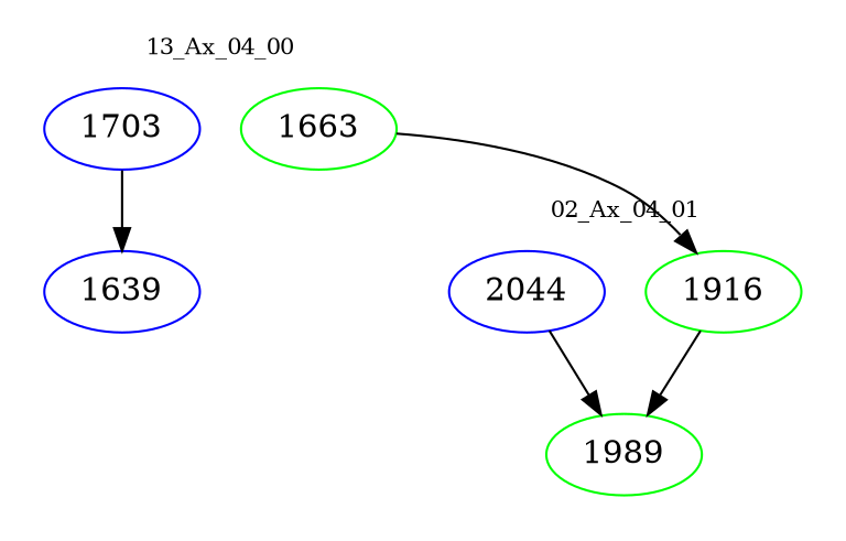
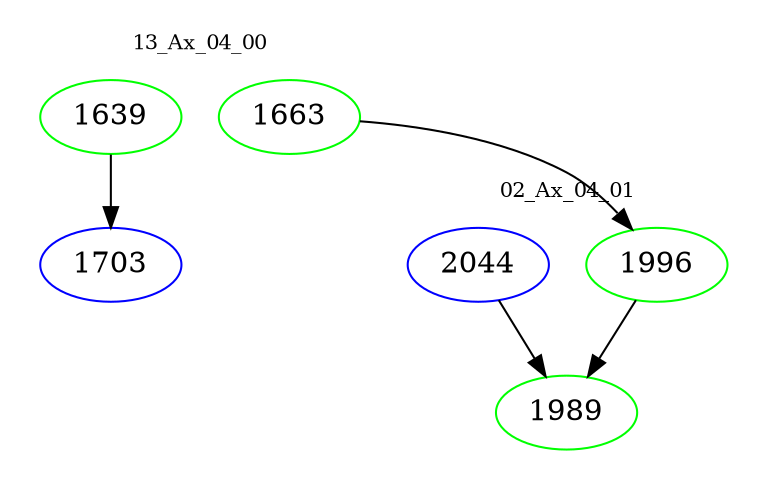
  digraph {
    node [color=green]
    edge [color=black]
-   n1 [label=1916]
+   n1 [label=1996]
    n2 [label=1989]
    n3 [color=blue label=2044]
    n4 [label=1663]
-   n5 [color=blue label=1639]
+   n5 [label=1639]
    n6 [color=blue label=1703]
    subgraph cluster_1 {
      color=white
      fontsize=10
      label="02_Ax_04_01"
      n1
      n2
      n3
    }
    subgraph cluster_2 {
      color=white
      fontsize=10
      label="13_Ax_04_00"
      n4
      n5
      n6
    }
    n1 -> n2
    n3 -> n2
    n4 -> n1
-   n6 -> n5
+   n5 -> n6
  }
